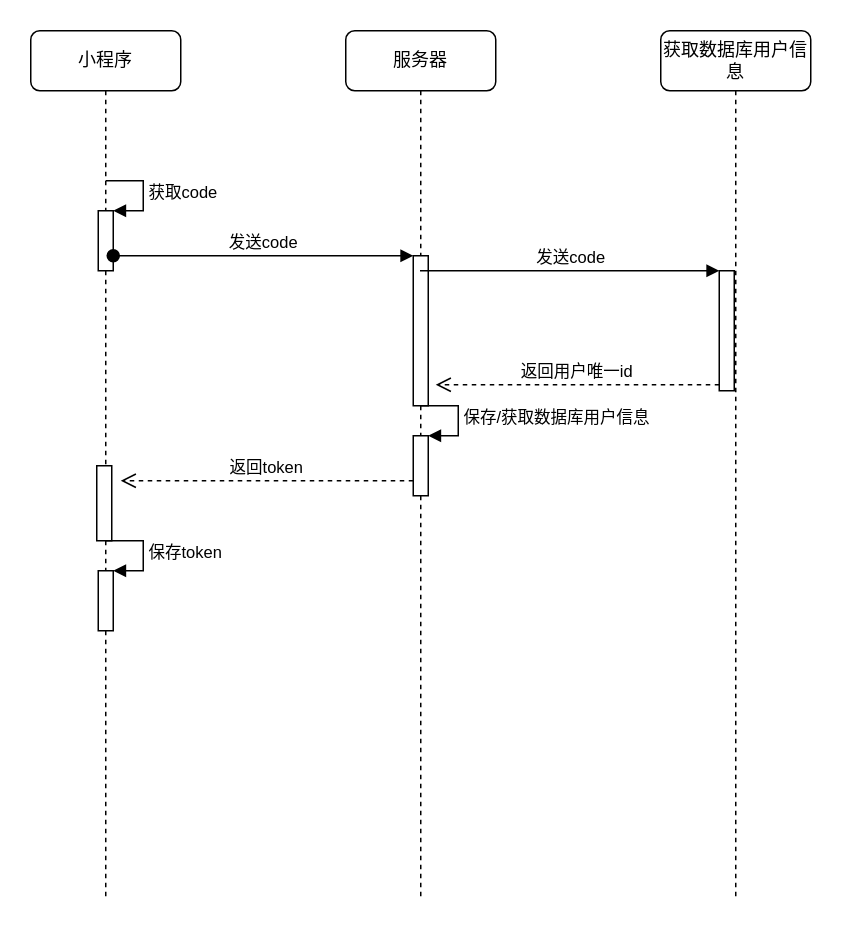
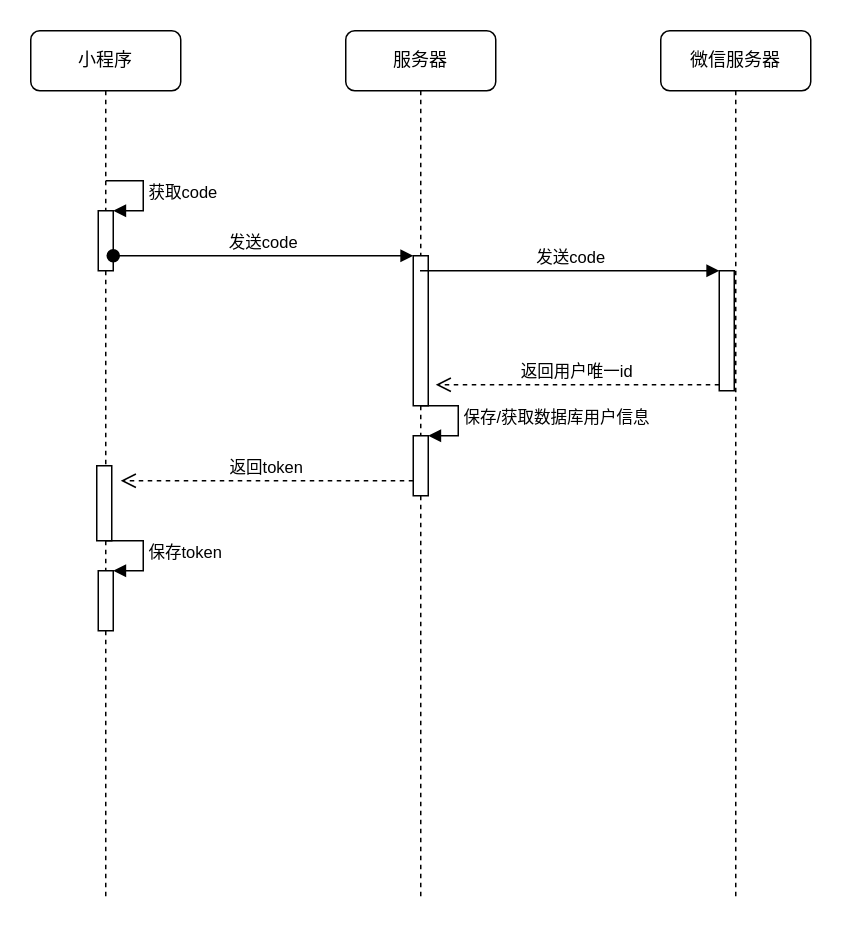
  <mxCell id="0" />
  <mxCell id="1" parent="0" />
  <mxCell id="2" value="服务器" style="shape=umlLifeline;perimeter=lifelinePerimeter;whiteSpace=wrap;html=1;container=1;collapsible=0;recursiveResize=0;outlineConnect=0;rounded=1;shadow=0;comic=0;labelBackgroundColor=none;strokeWidth=1;fontFamily=Verdana;fontSize=12;align=center;" parent="1" vertex="1"><mxGeometry x="230" y="20" width="100" height="580" as="geometry" /></mxCell>
  <mxCell id="3" value="" style="html=1;points=[];perimeter=orthogonalPerimeter;" vertex="1" parent="2"><mxGeometry x="45" y="150" width="10" height="100" as="geometry" /></mxCell>
  <mxCell id="4" value="" style="html=1;points=[];perimeter=orthogonalPerimeter;" vertex="1" parent="2"><mxGeometry x="45" y="270" width="10" height="40" as="geometry" /></mxCell>
  <mxCell id="5" value="保存/获取数据库用户信息" style="edgeStyle=orthogonalEdgeStyle;html=1;align=left;spacingLeft=2;endArrow=block;rounded=0;entryX=1;entryY=0;" edge="1" target="4" parent="2"><mxGeometry relative="1" as="geometry"><mxPoint x="50" y="250" as="sourcePoint" /><Array as="points"><mxPoint x="75" y="250" /></Array></mxGeometry></mxCell>
- <mxCell id="6" value="获取数据库用户信息" style="shape=umlLifeline;perimeter=lifelinePerimeter;whiteSpace=wrap;html=1;container=1;collapsible=0;recursiveResize=0;outlineConnect=0;rounded=1;shadow=0;comic=0;labelBackgroundColor=none;strokeWidth=1;fontFamily=Verdana;fontSize=12;align=center;" parent="1" vertex="1"><mxGeometry x="440" y="20" width="100" height="580" as="geometry" /></mxCell>
+ <mxCell id="6" value="微信服务器" style="shape=umlLifeline;perimeter=lifelinePerimeter;whiteSpace=wrap;html=1;container=1;collapsible=0;recursiveResize=0;outlineConnect=0;rounded=1;shadow=0;comic=0;labelBackgroundColor=none;strokeWidth=1;fontFamily=Verdana;fontSize=12;align=center;" parent="1" vertex="1"><mxGeometry x="440" y="20" width="100" height="580" as="geometry" /></mxCell>
  <mxCell id="7" value="" style="html=1;points=[];perimeter=orthogonalPerimeter;" vertex="1" parent="6"><mxGeometry x="39" y="160" width="10" height="80" as="geometry" /></mxCell>
  <mxCell id="8" value="小程序" style="shape=umlLifeline;perimeter=lifelinePerimeter;whiteSpace=wrap;html=1;container=1;collapsible=0;recursiveResize=0;outlineConnect=0;rounded=1;shadow=0;comic=0;labelBackgroundColor=none;strokeWidth=1;fontFamily=Verdana;fontSize=12;align=center;" parent="1" vertex="1"><mxGeometry x="20" y="20" width="100" height="580" as="geometry" /></mxCell>
  <mxCell id="9" value="" style="html=1;points=[];perimeter=orthogonalPerimeter;" vertex="1" parent="8"><mxGeometry x="45" y="120" width="10" height="40" as="geometry" /></mxCell>
  <mxCell id="10" value="获取code" style="edgeStyle=orthogonalEdgeStyle;html=1;align=left;spacingLeft=2;endArrow=block;rounded=0;entryX=1;entryY=0;" edge="1" target="9" parent="8"><mxGeometry relative="1" as="geometry"><mxPoint x="50" y="100" as="sourcePoint" /><Array as="points"><mxPoint x="75" y="100" /></Array></mxGeometry></mxCell>
  <mxCell id="11" value="" style="html=1;points=[];perimeter=orthogonalPerimeter;" vertex="1" parent="8"><mxGeometry x="44" y="290" width="10" height="50" as="geometry" /></mxCell>
  <mxCell id="12" value="返回token" style="html=1;verticalAlign=bottom;endArrow=open;dashed=1;endSize=8;" edge="1" parent="8" source="4"><mxGeometry relative="1" as="geometry"><mxPoint x="140" y="300" as="sourcePoint" /><mxPoint x="60" y="300" as="targetPoint" /></mxGeometry></mxCell>
  <mxCell id="13" value="" style="html=1;points=[];perimeter=orthogonalPerimeter;" vertex="1" parent="8"><mxGeometry x="45" y="360" width="10" height="40" as="geometry" /></mxCell>
  <mxCell id="14" value="保存token" style="edgeStyle=orthogonalEdgeStyle;html=1;align=left;spacingLeft=2;endArrow=block;rounded=0;entryX=1;entryY=0;" edge="1" target="13" parent="8"><mxGeometry relative="1" as="geometry"><mxPoint x="50" y="340" as="sourcePoint" /><Array as="points"><mxPoint x="75" y="340" /></Array></mxGeometry></mxCell>
  <mxCell id="15" value="发送code" style="html=1;verticalAlign=bottom;startArrow=oval;endArrow=block;startSize=8;" edge="1" target="3" parent="1" source="9"><mxGeometry relative="1" as="geometry"><mxPoint x="215" y="170" as="sourcePoint" /></mxGeometry></mxCell>
  <mxCell id="16" value="发送code" style="html=1;verticalAlign=bottom;endArrow=block;entryX=0;entryY=0;" edge="1" target="7" parent="1" source="2"><mxGeometry relative="1" as="geometry"><mxPoint x="409" y="180" as="sourcePoint" /></mxGeometry></mxCell>
  <mxCell id="17" value="返回用户唯一id" style="html=1;verticalAlign=bottom;endArrow=open;dashed=1;endSize=8;exitX=0;exitY=0.95;" edge="1" source="7" parent="1"><mxGeometry relative="1" as="geometry"><mxPoint x="290" y="256" as="targetPoint" /></mxGeometry></mxCell>
